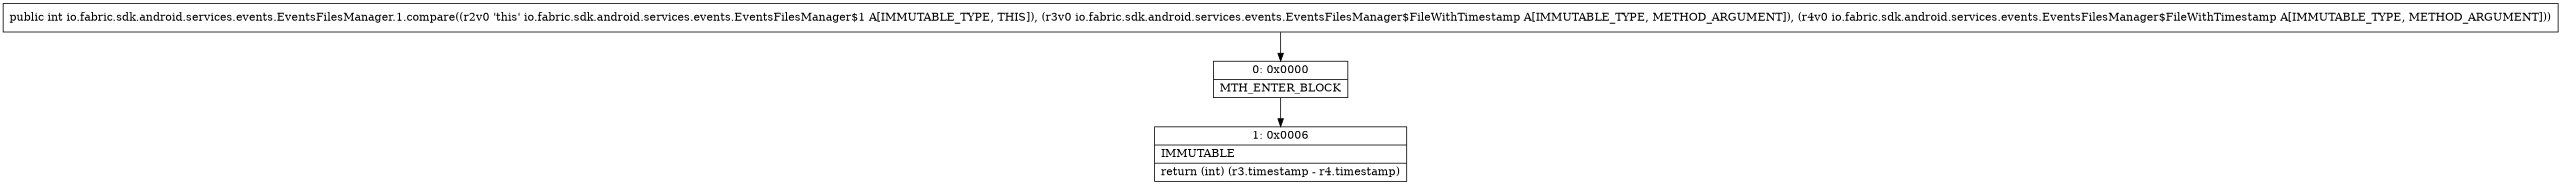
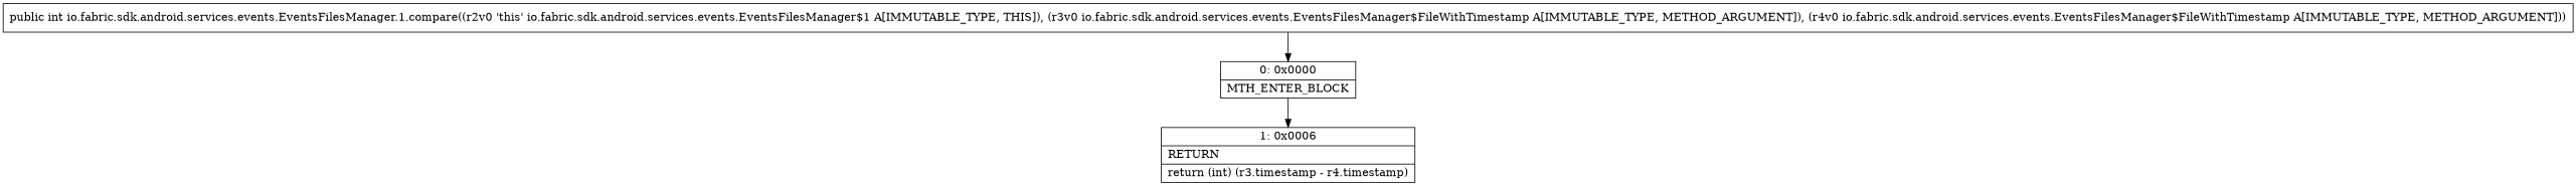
  digraph {
    node [shape=record]
    n1 [label="{0\:\ 0x0000|MTH_ENTER_BLOCK\l}"]
-   n2 [label="{1\:\ 0x0006|IMMUTABLE\l|return (int) (r3.timestamp \- r4.timestamp)\l}"]
+   n2 [label="{1\:\ 0x0006|RETURN\l|return (int) (r3.timestamp \- r4.timestamp)\l}"]
    n3 [label="{public int io.fabric.sdk.android.services.events.EventsFilesManager.1.compare((r2v0 'this' io.fabric.sdk.android.services.events.EventsFilesManager$1 A[IMMUTABLE_TYPE, THIS]), (r3v0 io.fabric.sdk.android.services.events.EventsFilesManager$FileWithTimestamp A[IMMUTABLE_TYPE, METHOD_ARGUMENT]), (r4v0 io.fabric.sdk.android.services.events.EventsFilesManager$FileWithTimestamp A[IMMUTABLE_TYPE, METHOD_ARGUMENT])) }"]
    n1 -> n2
    n3 -> n1
  }
